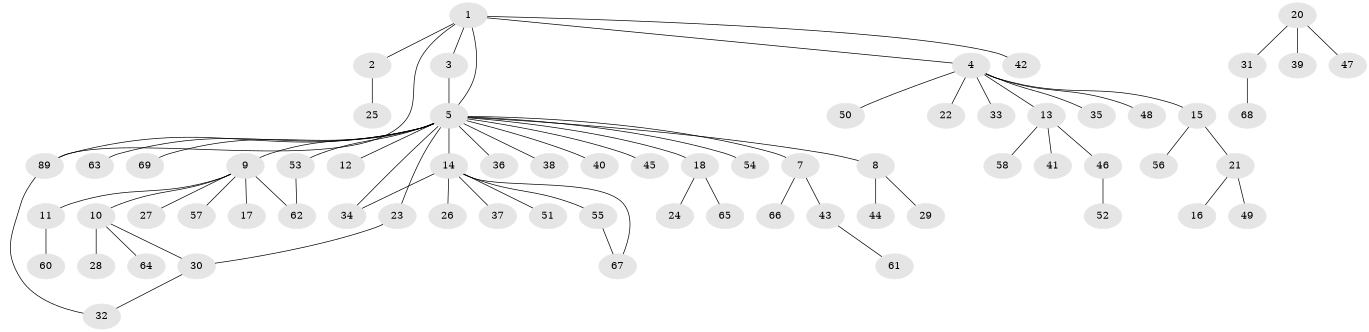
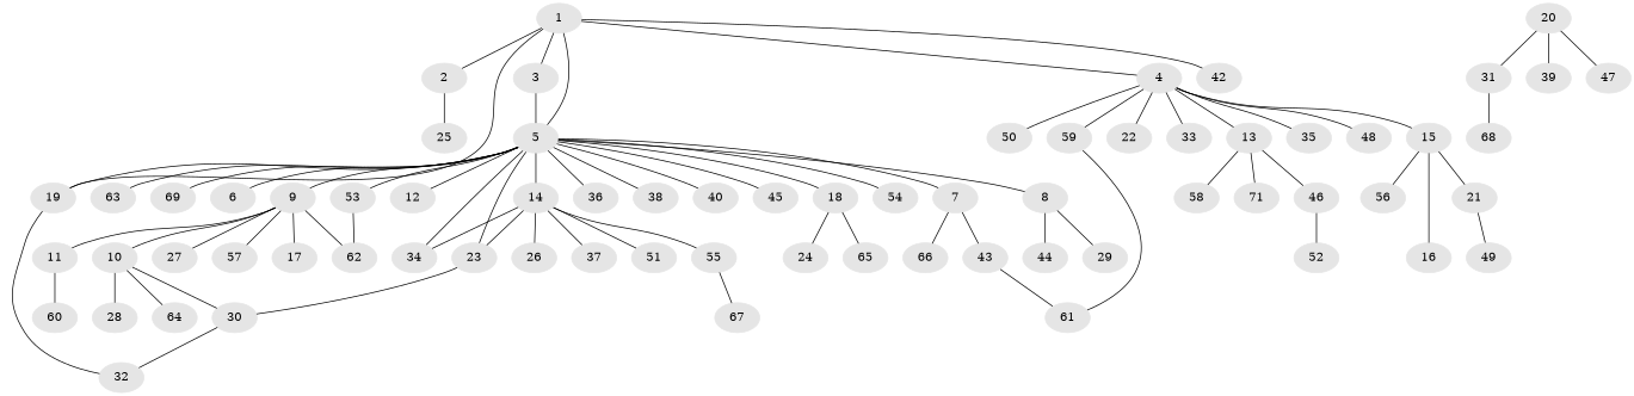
  graph {
    node [color=gray90 style=filled]
    1
    2
    3
    4
    5
-   19 [label=89]
+   19
    42
    25
    13
    15
    22
    33
    35
    48
    50
+   59
+   6
    7
    8
    9
    12
    14
    18
    23
    34
    36
    38
    40
    45
    53
    54
    63
    69
    32
-   41
+   41 [label=71]
    46
    58
    16
    21
    56
    20
    31
    39
    47
    61
    43
    66
    29
    44
    10
    11
    17
    27
    57
    62
    26
    37
    51
    55
    24
    65
    30
    28
    64
    60
    52
    67
    49
    68
    1 -- 2
    1 -- 3
    1 -- 4
    1 -- 5
    1 -- 19
    1 -- 42
    2 -- 25
    3 -- 5
    4 -- 13
    4 -- 15
    4 -- 22
    4 -- 33
    4 -- 35
    4 -- 48
    4 -- 50
+   4 -- 59
    5 -- 19
+   5 -- 6
    5 -- 7
    5 -- 8
    5 -- 9
    5 -- 12
    5 -- 14
    5 -- 18
    5 -- 23
    5 -- 34
    5 -- 36
    5 -- 38
    5 -- 40
    5 -- 45
    5 -- 53
    5 -- 54
    5 -- 63
    5 -- 69
    19 -- 32
    13 -- 41
    13 -- 46
    13 -- 58
-   21 -- 16
+   15 -- 16
    15 -- 21
    15 -- 56
+   59 -- 61
    7 -- 43
    7 -- 66
    8 -- 29
    8 -- 44
    9 -- 10
    9 -- 11
    9 -- 17
    9 -- 27
    9 -- 57
    9 -- 62
-   14 -- 67
+   14 -- 23
    14 -- 34
    14 -- 26
    14 -- 37
    14 -- 51
    14 -- 55
    18 -- 24
    18 -- 65
    23 -- 30
    53 -- 62
    46 -- 52
    21 -- 49
    20 -- 31
    20 -- 39
    20 -- 47
    31 -- 68
    43 -- 61
    10 -- 30
    10 -- 28
    10 -- 64
    11 -- 60
    55 -- 67
    30 -- 32
  }
